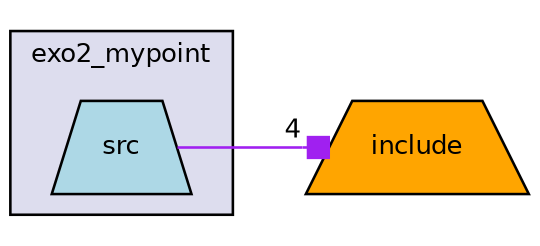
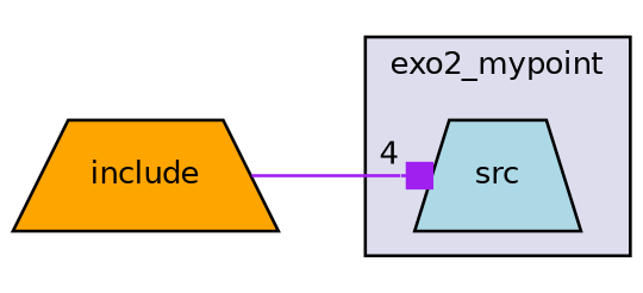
  digraph {
    compound=true
    rankdir=LR
    node [fontname=Helvetica fontsize=10 shape=trapezium style=filled]
    n1 [fillcolor=lightblue label=src pencolor=black]
    n2 [label=include fillcolor=orange]
    subgraph cluster_1 {
      bgcolor="#ddddee"
      fontname=Helvetica
      fontsize=10
      label=exo2_mypoint
      pencolor=black
      n1
    }
-   n1 -> n2 [headlabel=4 labeldistance=1.5 labelfontname=Helvetica labelfontsize=10 color=purple style=solid arrowhead=box]
+   n2 -> n1 [headlabel=4 labeldistance=1.5 labelfontname=Helvetica labelfontsize=10 color=purple style=solid arrowhead=box]
  }
